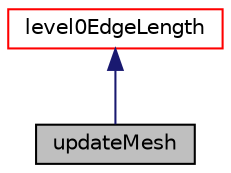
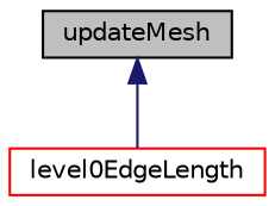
  digraph {
    rankdir=TB
    node [fontname=Helvetica fontsize=10 shape=record]
    n1 [color=black fillcolor=grey75 fontcolor=black height=0.2 label=updateMesh style=filled width=0.4]
    n2 [color=red height=0.2 label=level0EdgeLength width=0.4]
-   n2 -> n1 [color=midnightblue dir=back fontname=Helvetica fontsize=10 labelfontname=Helvetica labelfontsize=10 style=solid]
+   n1 -> n2 [color=midnightblue dir=back fontname=Helvetica fontsize=10 labelfontname=Helvetica labelfontsize=10 style=solid]
  }
